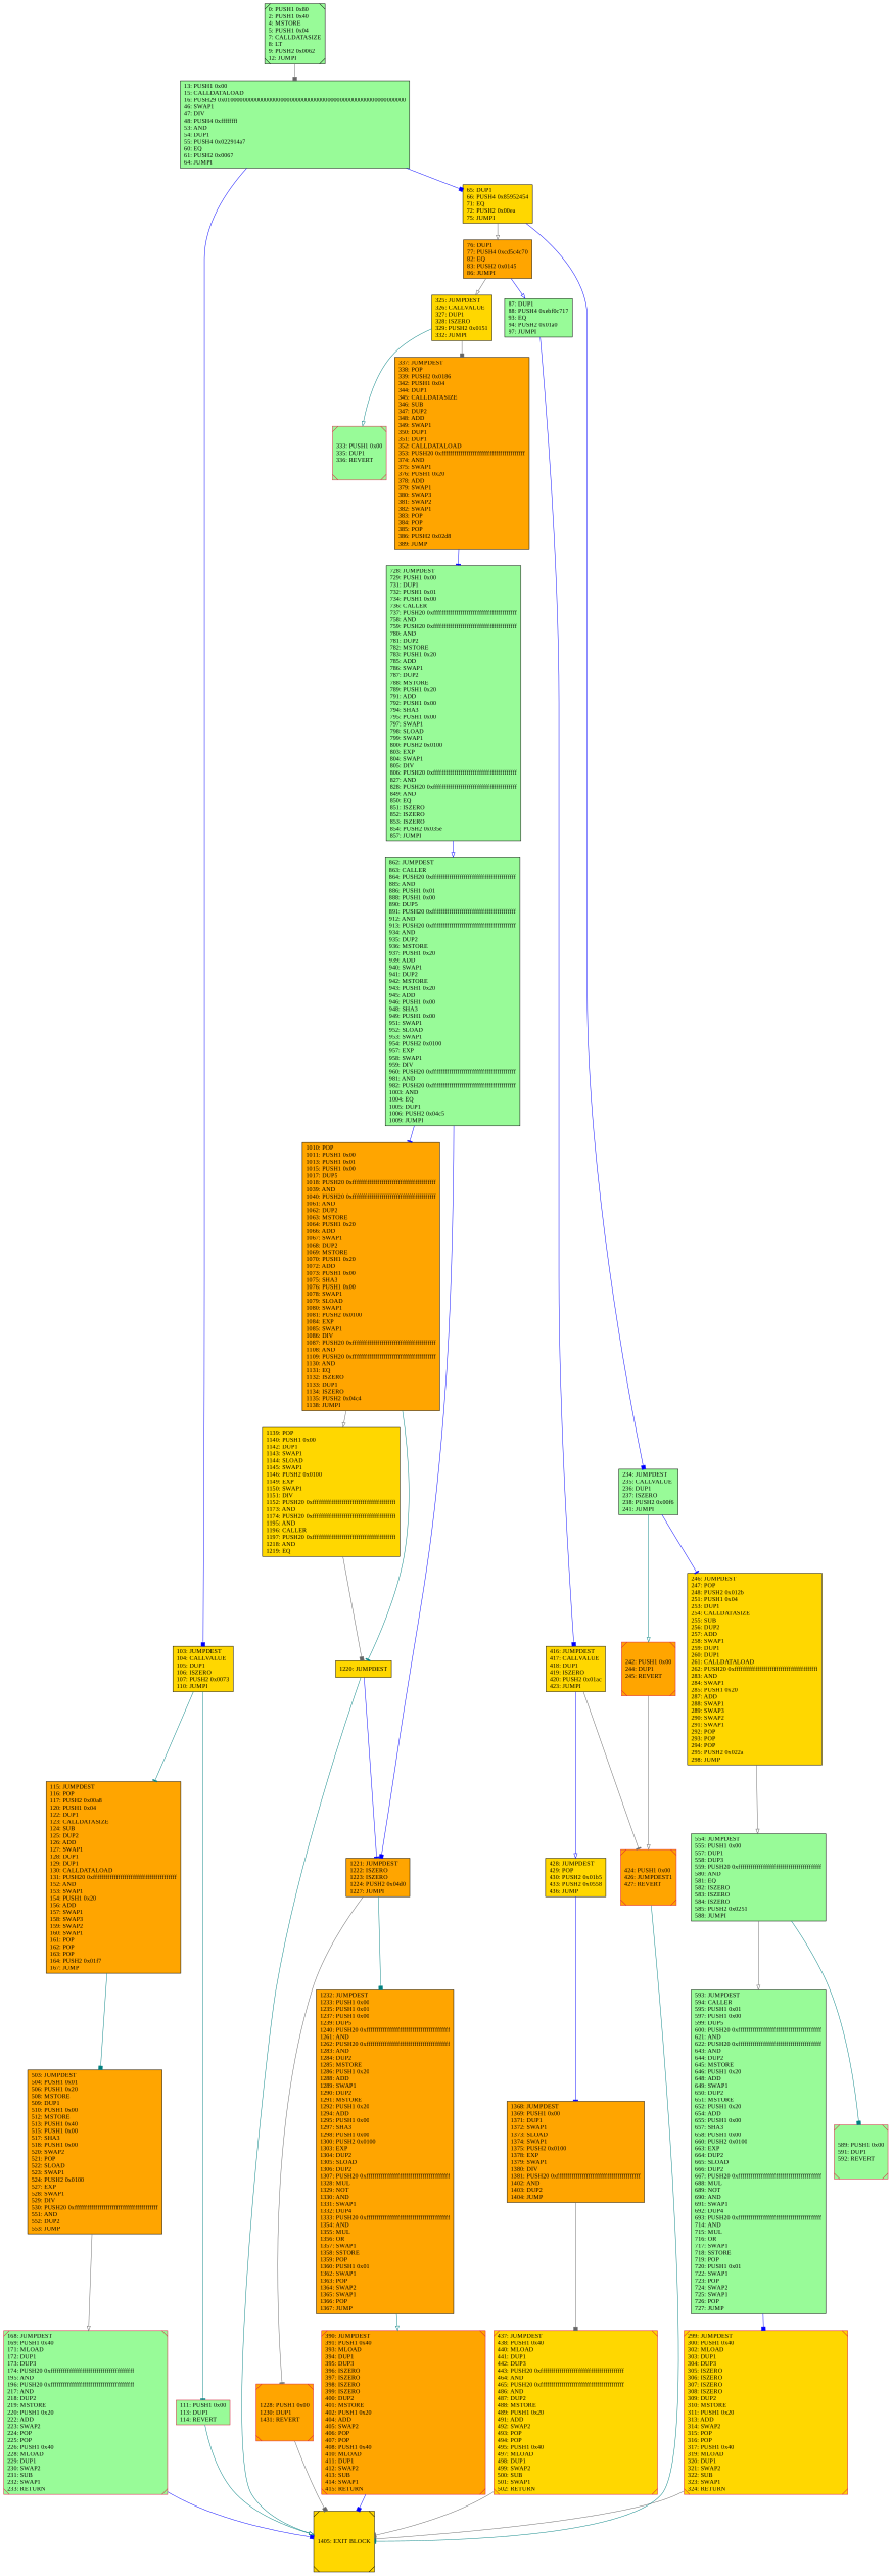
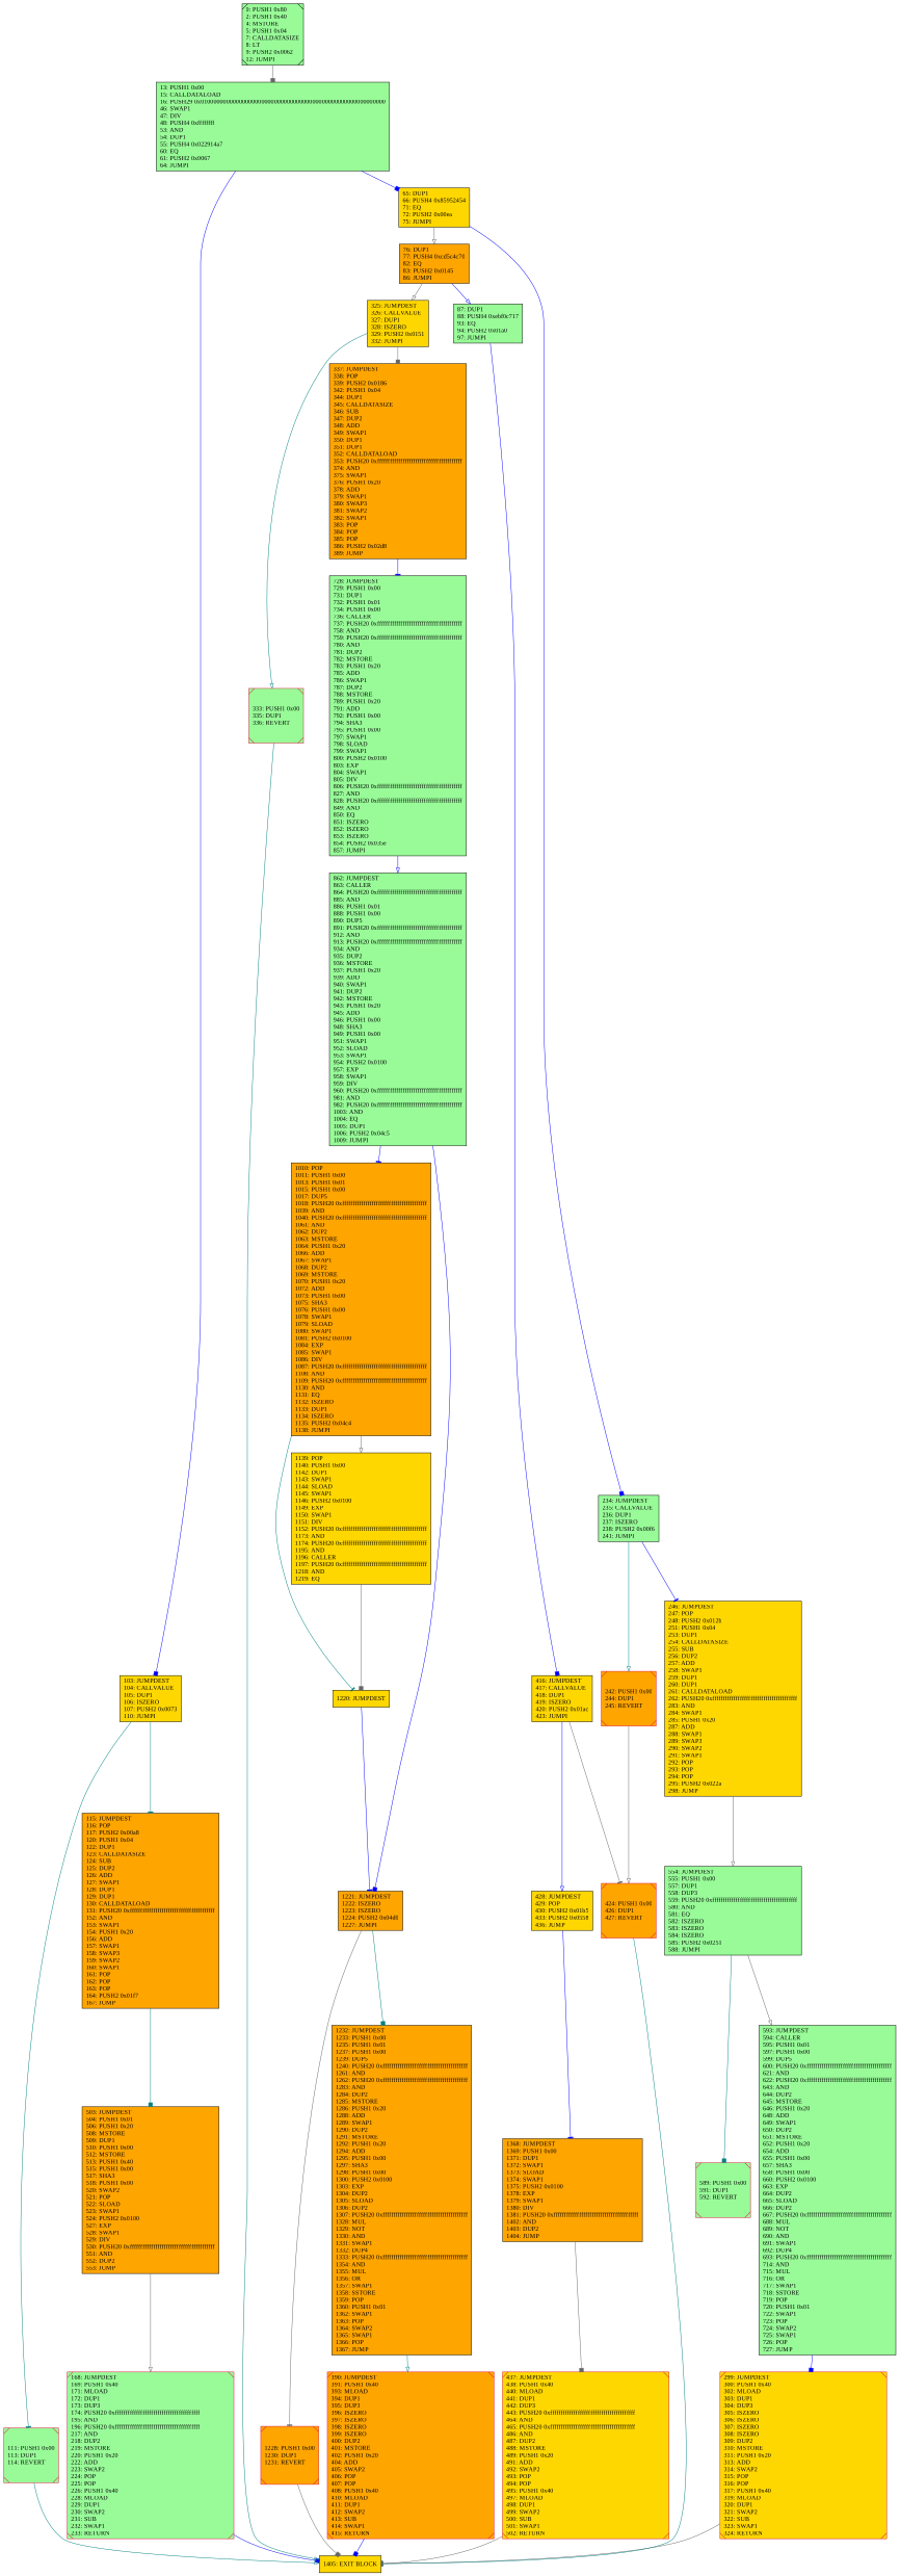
  digraph {
    fontname="Liberation Serif"
    rankdir=UD
    node [color=black fillcolor=orange fontcolor=black fontname="Liberation Serif" shape=box style=filled]
    edge [arrowhead=box color=gray40 fontname="Liberation Serif"]
    n1 [label="503: JUMPDEST\l504: PUSH1 0x01\l506: PUSH1 0x20\l508: MSTORE\l509: DUP1\l510: PUSH1 0x00\l512: MSTORE\l513: PUSH1 0x40\l515: PUSH1 0x00\l517: SHA3\l518: PUSH1 0x00\l520: SWAP2\l521: POP\l522: SLOAD\l523: SWAP1\l524: PUSH2 0x0100\l527: EXP\l528: SWAP1\l529: DIV\l530: PUSH20 0xffffffffffffffffffffffffffffffffffffffff\l551: AND\l552: DUP2\l553: JUMP\l"]
    n2 [color=crimson fillcolor=palegreen label="168: JUMPDEST\l169: PUSH1 0x40\l171: MLOAD\l172: DUP1\l173: DUP3\l174: PUSH20 0xffffffffffffffffffffffffffffffffffffffff\l195: AND\l196: PUSH20 0xffffffffffffffffffffffffffffffffffffffff\l217: AND\l218: DUP2\l219: MSTORE\l220: PUSH1 0x20\l222: ADD\l223: SWAP2\l224: POP\l225: POP\l226: PUSH1 0x40\l228: MLOAD\l229: DUP1\l230: SWAP2\l231: SUB\l232: SWAP1\l233: RETURN\l" shape=Msquare]
-   n3 [fillcolor=gold label="1405: EXIT BLOCK\l" shape=Msquare]
+   n3 [fillcolor=gold label="1405: EXIT BLOCK\l"]
    n4 [fillcolor=palegreen label="13: PUSH1 0x00\l15: CALLDATALOAD\l16: PUSH29 0x0100000000000000000000000000000000000000000000000000000000\l46: SWAP1\l47: DIV\l48: PUSH4 0xffffffff\l53: AND\l54: DUP1\l55: PUSH4 0x022914a7\l60: EQ\l61: PUSH2 0x0067\l64: JUMPI\l"]
    n5 [fillcolor=gold label="103: JUMPDEST\l104: CALLVALUE\l105: DUP1\l106: ISZERO\l107: PUSH2 0x0073\l110: JUMPI\l"]
    n6 [fillcolor=gold label="65: DUP1\l66: PUSH4 0x85952454\l71: EQ\l72: PUSH2 0x00ea\l75: JUMPI\l"]
-   n7 [color=crimson fillcolor=palegreen label="111: PUSH1 0x00\l113: DUP1\l114: REVERT\l"]
+   n7 [color=crimson fillcolor=palegreen label="111: PUSH1 0x00\l113: DUP1\l114: REVERT\l" shape=Msquare]
    n8 [label="115: JUMPDEST\l116: POP\l117: PUSH2 0x00a8\l120: PUSH1 0x04\l122: DUP1\l123: CALLDATASIZE\l124: SUB\l125: DUP2\l126: ADD\l127: SWAP1\l128: DUP1\l129: DUP1\l130: CALLDATALOAD\l131: PUSH20 0xffffffffffffffffffffffffffffffffffffffff\l152: AND\l153: SWAP1\l154: PUSH1 0x20\l156: ADD\l157: SWAP1\l158: SWAP3\l159: SWAP2\l160: SWAP1\l161: POP\l162: POP\l163: POP\l164: PUSH2 0x01f7\l167: JUMP\l"]
    n9 [fillcolor=palegreen label="234: JUMPDEST\l235: CALLVALUE\l236: DUP1\l237: ISZERO\l238: PUSH2 0x00f6\l241: JUMPI\l"]
    n10 [label="76: DUP1\l77: PUSH4 0xcd5c4c70\l82: EQ\l83: PUSH2 0x0145\l86: JUMPI\l"]
    n11 [fillcolor=palegreen label="554: JUMPDEST\l555: PUSH1 0x00\l557: DUP1\l558: DUP3\l559: PUSH20 0xffffffffffffffffffffffffffffffffffffffff\l580: AND\l581: EQ\l582: ISZERO\l583: ISZERO\l584: ISZERO\l585: PUSH2 0x0251\l588: JUMPI\l"]
    n12 [color=crimson fillcolor=palegreen label="589: PUSH1 0x00\l591: DUP1\l592: REVERT\l" shape=Msquare]
    n13 [fillcolor=palegreen label="593: JUMPDEST\l594: CALLER\l595: PUSH1 0x01\l597: PUSH1 0x00\l599: DUP5\l600: PUSH20 0xffffffffffffffffffffffffffffffffffffffff\l621: AND\l622: PUSH20 0xffffffffffffffffffffffffffffffffffffffff\l643: AND\l644: DUP2\l645: MSTORE\l646: PUSH1 0x20\l648: ADD\l649: SWAP1\l650: DUP2\l651: MSTORE\l652: PUSH1 0x20\l654: ADD\l655: PUSH1 0x00\l657: SHA3\l658: PUSH1 0x00\l660: PUSH2 0x0100\l663: EXP\l664: DUP2\l665: SLOAD\l666: DUP2\l667: PUSH20 0xffffffffffffffffffffffffffffffffffffffff\l688: MUL\l689: NOT\l690: AND\l691: SWAP1\l692: DUP4\l693: PUSH20 0xffffffffffffffffffffffffffffffffffffffff\l714: AND\l715: MUL\l716: OR\l717: SWAP1\l718: SSTORE\l719: POP\l720: PUSH1 0x01\l722: SWAP1\l723: POP\l724: SWAP2\l725: SWAP1\l726: POP\l727: JUMP\l"]
    n14 [color=crimson fillcolor=gold label="299: JUMPDEST\l300: PUSH1 0x40\l302: MLOAD\l303: DUP1\l304: DUP3\l305: ISZERO\l306: ISZERO\l307: ISZERO\l308: ISZERO\l309: DUP2\l310: MSTORE\l311: PUSH1 0x20\l313: ADD\l314: SWAP2\l315: POP\l316: POP\l317: PUSH1 0x40\l319: MLOAD\l320: DUP1\l321: SWAP2\l322: SUB\l323: SWAP1\l324: RETURN\l" shape=Msquare]
    n15 [fillcolor=palegreen label="87: DUP1\l88: PUSH4 0xebf0c717\l93: EQ\l94: PUSH2 0x01a0\l97: JUMPI\l"]
    n16 [fillcolor=gold label="416: JUMPDEST\l417: CALLVALUE\l418: DUP1\l419: ISZERO\l420: PUSH2 0x01ac\l423: JUMPI\l"]
-   n17 [color=crimson label="424: PUSH1 0x00\l426: JUMPDEST1\l427: REVERT\l" shape=Msquare]
+   n17 [color=crimson label="424: PUSH1 0x00\l426: DUP1\l427: REVERT\l" shape=Msquare]
    n18 [fillcolor=gold label="428: JUMPDEST\l429: POP\l430: PUSH2 0x01b5\l433: PUSH2 0x0558\l436: JUMP\l"]
    n19 [fillcolor=gold label="1220: JUMPDEST\l"]
    n20 [label="1221: JUMPDEST\l1222: ISZERO\l1223: ISZERO\l1224: PUSH2 0x04d0\l1227: JUMPI\l"]
    n21 [label="1232: JUMPDEST\l1233: PUSH1 0x00\l1235: PUSH1 0x01\l1237: PUSH1 0x00\l1239: DUP5\l1240: PUSH20 0xffffffffffffffffffffffffffffffffffffffff\l1261: AND\l1262: PUSH20 0xffffffffffffffffffffffffffffffffffffffff\l1283: AND\l1284: DUP2\l1285: MSTORE\l1286: PUSH1 0x20\l1288: ADD\l1289: SWAP1\l1290: DUP2\l1291: MSTORE\l1292: PUSH1 0x20\l1294: ADD\l1295: PUSH1 0x00\l1297: SHA3\l1298: PUSH1 0x00\l1300: PUSH2 0x0100\l1303: EXP\l1304: DUP2\l1305: SLOAD\l1306: DUP2\l1307: PUSH20 0xffffffffffffffffffffffffffffffffffffffff\l1328: MUL\l1329: NOT\l1330: AND\l1331: SWAP1\l1332: DUP4\l1333: PUSH20 0xffffffffffffffffffffffffffffffffffffffff\l1354: AND\l1355: MUL\l1356: OR\l1357: SWAP1\l1358: SSTORE\l1359: POP\l1360: PUSH1 0x01\l1362: SWAP1\l1363: POP\l1364: SWAP2\l1365: SWAP1\l1366: POP\l1367: JUMP\l"]
-   n22 [color=crimson label="1228: PUSH1 0x00\l1230: DUP1\l1431: REVERT\l" shape=Msquare]
+   n22 [color=crimson label="1228: PUSH1 0x00\l1230: DUP1\l1231: REVERT\l" shape=Msquare]
    n23 [color=crimson label="242: PUSH1 0x00\l244: DUP1\l245: REVERT\l" shape=Msquare]
    n24 [fillcolor=gold label="1139: POP\l1140: PUSH1 0x00\l1142: DUP1\l1143: SWAP1\l1144: SLOAD\l1145: SWAP1\l1146: PUSH2 0x0100\l1149: EXP\l1150: SWAP1\l1151: DIV\l1152: PUSH20 0xffffffffffffffffffffffffffffffffffffffff\l1173: AND\l1174: PUSH20 0xffffffffffffffffffffffffffffffffffffffff\l1195: AND\l1196: CALLER\l1197: PUSH20 0xffffffffffffffffffffffffffffffffffffffff\l1218: AND\l1219: EQ\l"]
    n25 [color=crimson label="390: JUMPDEST\l391: PUSH1 0x40\l393: MLOAD\l394: DUP1\l395: DUP3\l396: ISZERO\l397: ISZERO\l398: ISZERO\l399: ISZERO\l400: DUP2\l401: MSTORE\l402: PUSH1 0x20\l404: ADD\l405: SWAP2\l406: POP\l407: POP\l408: PUSH1 0x40\l410: MLOAD\l411: DUP1\l412: SWAP2\l413: SUB\l414: SWAP1\l415: RETURN\l" shape=Msquare]
    n26 [fillcolor=palegreen label="862: JUMPDEST\l863: CALLER\l864: PUSH20 0xffffffffffffffffffffffffffffffffffffffff\l885: AND\l886: PUSH1 0x01\l888: PUSH1 0x00\l890: DUP5\l891: PUSH20 0xffffffffffffffffffffffffffffffffffffffff\l912: AND\l913: PUSH20 0xffffffffffffffffffffffffffffffffffffffff\l934: AND\l935: DUP2\l936: MSTORE\l937: PUSH1 0x20\l939: ADD\l940: SWAP1\l941: DUP2\l942: MSTORE\l943: PUSH1 0x20\l945: ADD\l946: PUSH1 0x00\l948: SHA3\l949: PUSH1 0x00\l951: SWAP1\l952: SLOAD\l953: SWAP1\l954: PUSH2 0x0100\l957: EXP\l958: SWAP1\l959: DIV\l960: PUSH20 0xffffffffffffffffffffffffffffffffffffffff\l981: AND\l982: PUSH20 0xffffffffffffffffffffffffffffffffffffffff\l1003: AND\l1004: EQ\l1005: DUP1\l1006: PUSH2 0x04c5\l1009: JUMPI\l"]
    n27 [label="1010: POP\l1011: PUSH1 0x00\l1013: PUSH1 0x01\l1015: PUSH1 0x00\l1017: DUP5\l1018: PUSH20 0xffffffffffffffffffffffffffffffffffffffff\l1039: AND\l1040: PUSH20 0xffffffffffffffffffffffffffffffffffffffff\l1061: AND\l1062: DUP2\l1063: MSTORE\l1064: PUSH1 0x20\l1066: ADD\l1067: SWAP1\l1068: DUP2\l1069: MSTORE\l1070: PUSH1 0x20\l1072: ADD\l1073: PUSH1 0x00\l1075: SHA3\l1076: PUSH1 0x00\l1078: SWAP1\l1079: SLOAD\l1080: SWAP1\l1081: PUSH2 0x0100\l1084: EXP\l1085: SWAP1\l1086: DIV\l1087: PUSH20 0xffffffffffffffffffffffffffffffffffffffff\l1108: AND\l1109: PUSH20 0xffffffffffffffffffffffffffffffffffffffff\l1130: AND\l1131: EQ\l1132: ISZERO\l1133: DUP1\l1134: ISZERO\l1135: PUSH2 0x04c4\l1138: JUMPI\l"]
    n28 [label="1368: JUMPDEST\l1369: PUSH1 0x00\l1371: DUP1\l1372: SWAP1\l1373: SLOAD\l1374: SWAP1\l1375: PUSH2 0x0100\l1378: EXP\l1379: SWAP1\l1380: DIV\l1381: PUSH20 0xffffffffffffffffffffffffffffffffffffffff\l1402: AND\l1403: DUP2\l1404: JUMP\l"]
    n29 [color=crimson fillcolor=gold label="437: JUMPDEST\l438: PUSH1 0x40\l440: MLOAD\l441: DUP1\l442: DUP3\l443: PUSH20 0xffffffffffffffffffffffffffffffffffffffff\l464: AND\l465: PUSH20 0xffffffffffffffffffffffffffffffffffffffff\l486: AND\l487: DUP2\l488: MSTORE\l489: PUSH1 0x20\l491: ADD\l492: SWAP2\l493: POP\l494: POP\l495: PUSH1 0x40\l497: MLOAD\l498: DUP1\l499: SWAP2\l500: SUB\l501: SWAP1\l502: RETURN\l" shape=Msquare]
    n30 [fillcolor=gold label="246: JUMPDEST\l247: POP\l248: PUSH2 0x012b\l251: PUSH1 0x04\l253: DUP1\l254: CALLDATASIZE\l255: SUB\l256: DUP2\l257: ADD\l258: SWAP1\l259: DUP1\l260: DUP1\l261: CALLDATALOAD\l262: PUSH20 0xffffffffffffffffffffffffffffffffffffffff\l283: AND\l284: SWAP1\l285: PUSH1 0x20\l287: ADD\l288: SWAP1\l289: SWAP3\l290: SWAP2\l291: SWAP1\l292: POP\l293: POP\l294: POP\l295: PUSH2 0x022a\l298: JUMP\l"]
    n31 [label="337: JUMPDEST\l338: POP\l339: PUSH2 0x0186\l342: PUSH1 0x04\l344: DUP1\l345: CALLDATASIZE\l346: SUB\l347: DUP2\l348: ADD\l349: SWAP1\l350: DUP1\l351: DUP1\l352: CALLDATALOAD\l353: PUSH20 0xffffffffffffffffffffffffffffffffffffffff\l374: AND\l375: SWAP1\l376: PUSH1 0x20\l378: ADD\l379: SWAP1\l380: SWAP3\l381: SWAP2\l382: SWAP1\l383: POP\l384: POP\l385: POP\l386: PUSH2 0x02d8\l389: JUMP\l"]
    n32 [fillcolor=palegreen label="728: JUMPDEST\l729: PUSH1 0x00\l731: DUP1\l732: PUSH1 0x01\l734: PUSH1 0x00\l736: CALLER\l737: PUSH20 0xffffffffffffffffffffffffffffffffffffffff\l758: AND\l759: PUSH20 0xffffffffffffffffffffffffffffffffffffffff\l780: AND\l781: DUP2\l782: MSTORE\l783: PUSH1 0x20\l785: ADD\l786: SWAP1\l787: DUP2\l788: MSTORE\l789: PUSH1 0x20\l791: ADD\l792: PUSH1 0x00\l794: SHA3\l795: PUSH1 0x00\l797: SWAP1\l798: SLOAD\l799: SWAP1\l800: PUSH2 0x0100\l803: EXP\l804: SWAP1\l805: DIV\l806: PUSH20 0xffffffffffffffffffffffffffffffffffffffff\l827: AND\l828: PUSH20 0xffffffffffffffffffffffffffffffffffffffff\l849: AND\l850: EQ\l851: ISZERO\l852: ISZERO\l853: ISZERO\l854: PUSH2 0x035e\l857: JUMPI\l"]
    n33 [fillcolor=palegreen label="0: PUSH1 0x80\l2: PUSH1 0x40\l4: MSTORE\l5: PUSH1 0x04\l7: CALLDATASIZE\l8: LT\l9: PUSH2 0x0062\l12: JUMPI\l" shape=Msquare]
    n34 [fillcolor=gold label="325: JUMPDEST\l326: CALLVALUE\l327: DUP1\l328: ISZERO\l329: PUSH2 0x0151\l332: JUMPI\l"]
    n35 [color=crimson fillcolor=palegreen label="333: PUSH1 0x00\l335: DUP1\l336: REVERT\l" shape=Msquare]
    n1 -> n2 [arrowhead=onormal]
    n2 -> n3 [color=blue]
    n4 -> n5 [color=blue]
    n4 -> n6 [color=blue]
    n5 -> n7 [arrowhead=tee color=teal]
    n5 -> n8 [arrowhead=tee color=teal]
    n6 -> n9 [color=blue]
    n6 -> n10 [arrowhead=onormal]
    n7 -> n3 [arrowhead=onormal color=teal]
    n8 -> n1 [color=teal]
    n9 -> n23 [arrowhead=onormal color=teal]
    n9 -> n30 [arrowhead=tee color=blue]
    n10 -> n15 [arrowhead=onormal color=blue]
    n10 -> n34 [arrowhead=onormal]
    n11 -> n12 [color=teal]
    n11 -> n13 [arrowhead=onormal]
    n13 -> n14 [color=blue]
    n14 -> n3 [arrowhead=tee]
    n15 -> n16 [color=blue]
    n16 -> n17 [arrowhead=tee]
    n16 -> n18 [arrowhead=onormal color=blue]
    n17 -> n3 [arrowhead=tee color=teal]
    n18 -> n28 [arrowhead=tee color=blue]
    n19 -> n20 [arrowhead=tee color=blue]
    n20 -> n21 [color=teal]
    n20 -> n22 [arrowhead=tee]
    n21 -> n25 [arrowhead=onormal color=teal]
    n22 -> n3
    n23 -> n17 [arrowhead=onormal]
    n24 -> n19
    n25 -> n3 [color=blue]
    n26 -> n20 [color=blue]
    n26 -> n27 [arrowhead=tee color=blue]
    n27 -> n19 [arrowhead=tee color=teal]
    n27 -> n24 [arrowhead=onormal]
    n28 -> n29
    n29 -> n3 [arrowhead=tee]
    n30 -> n11 [arrowhead=onormal]
    n31 -> n32 [arrowhead=tee color=blue]
    n32 -> n26 [arrowhead=onormal color=blue]
    n33 -> n4
    n34 -> n31
    n34 -> n35 [arrowhead=onormal color=teal]
-   n19 -> n3 [arrowhead=onormal color=teal]
+   n35 -> n3 [arrowhead=onormal color=teal]
  }
